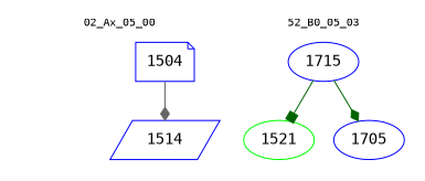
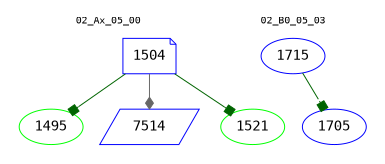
  digraph {
    fontname="DejaVu Sans Mono"
    node [color=blue fontname="DejaVu Sans Mono" shape=ellipse]
    edge [arrowhead=box color=darkgreen fontname="DejaVu Sans Mono"]
    n1 [label=1504 shape=note]
-   n3 [label=1514 shape=parallelogram]
+   n2 [color=green label=1495]
+   n3 [label=7514 shape=parallelogram]
    n4 [label=1715]
    n5 [label=1705]
    n6 [color=green label=1521]
    subgraph cluster_1 {
      color=white
      fontsize=10
      label="02_Ax_05_00"
      n1
+     n2
      n3
    }
    subgraph cluster_2 {
      color=white
      fontsize=10
-     label="52_B0_05_03"
+     label="02_B0_05_03"
      n4
      n5
      n6
    }
+   n1 -> n2
    n1 -> n3 [arrowhead=diamond color=gray40]
-   n4 -> n5 [arrowhead=diamond]
-   n4 -> n6
+   n4 -> n5
+   n1 -> n6
  }
